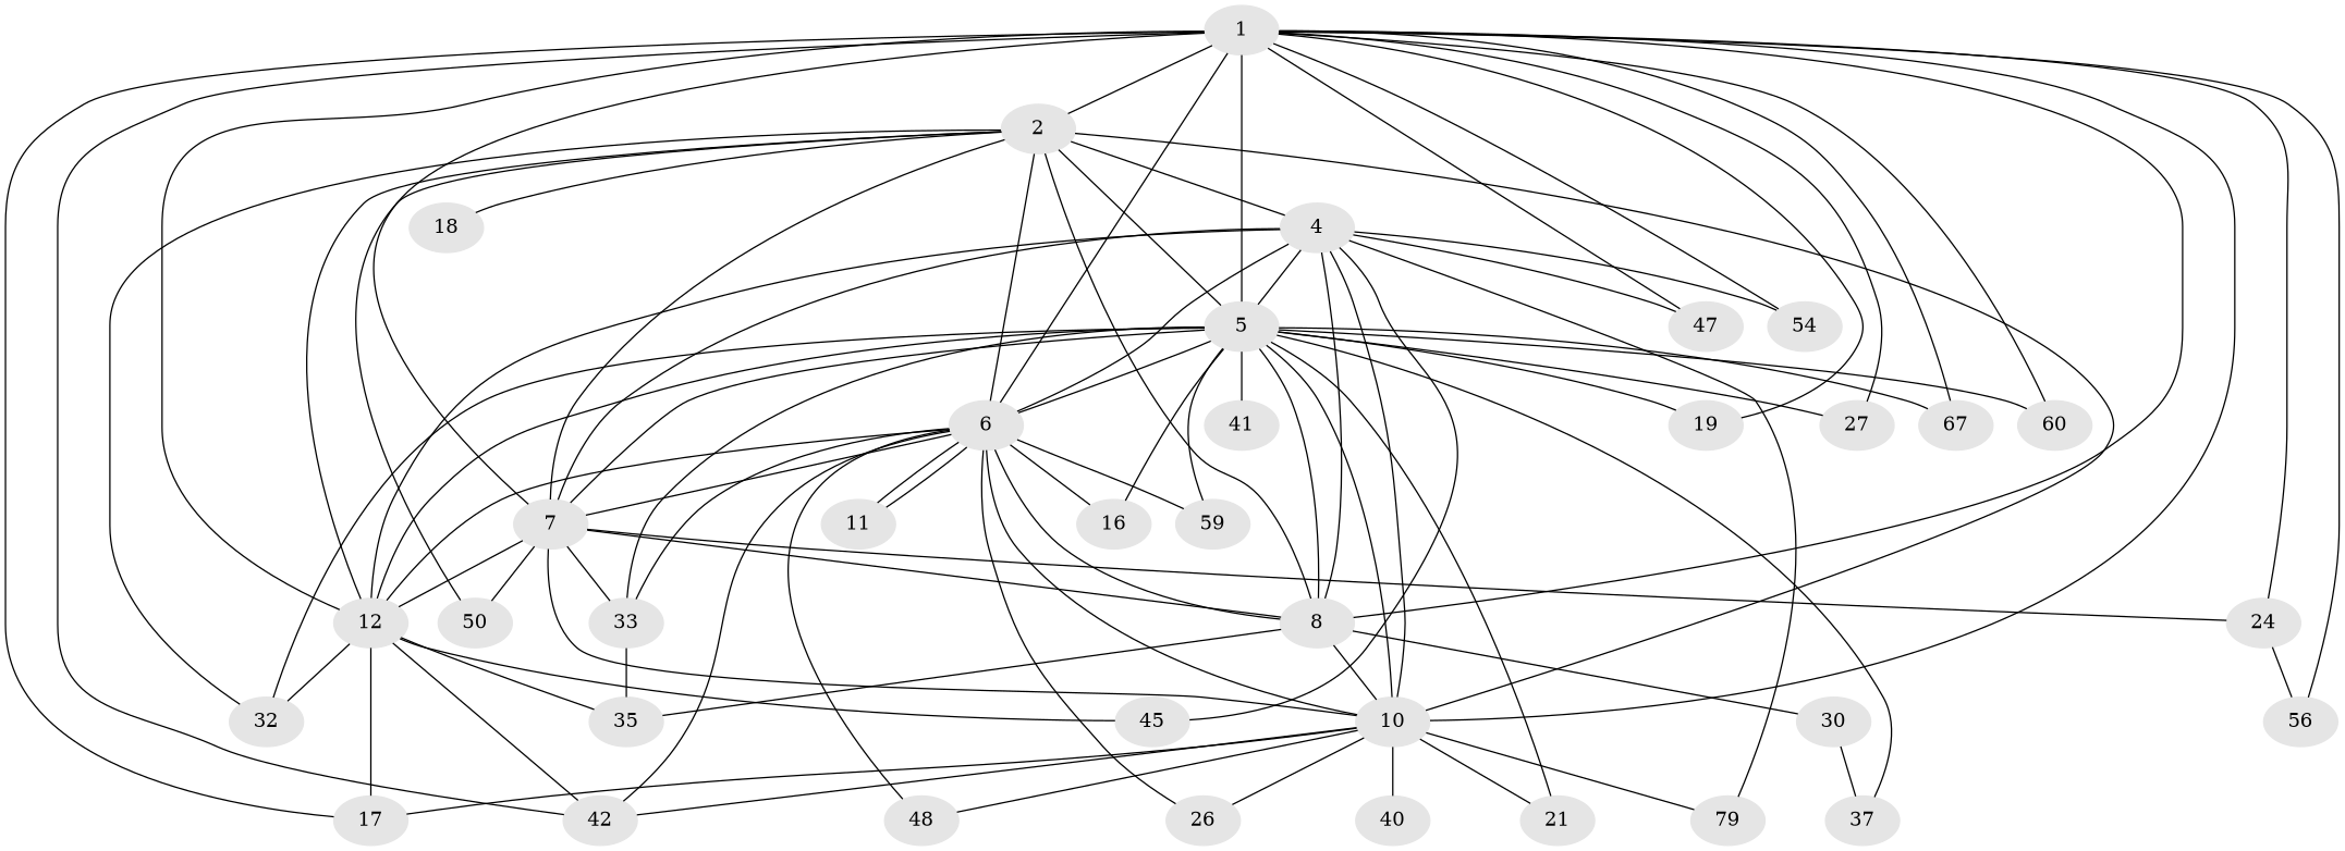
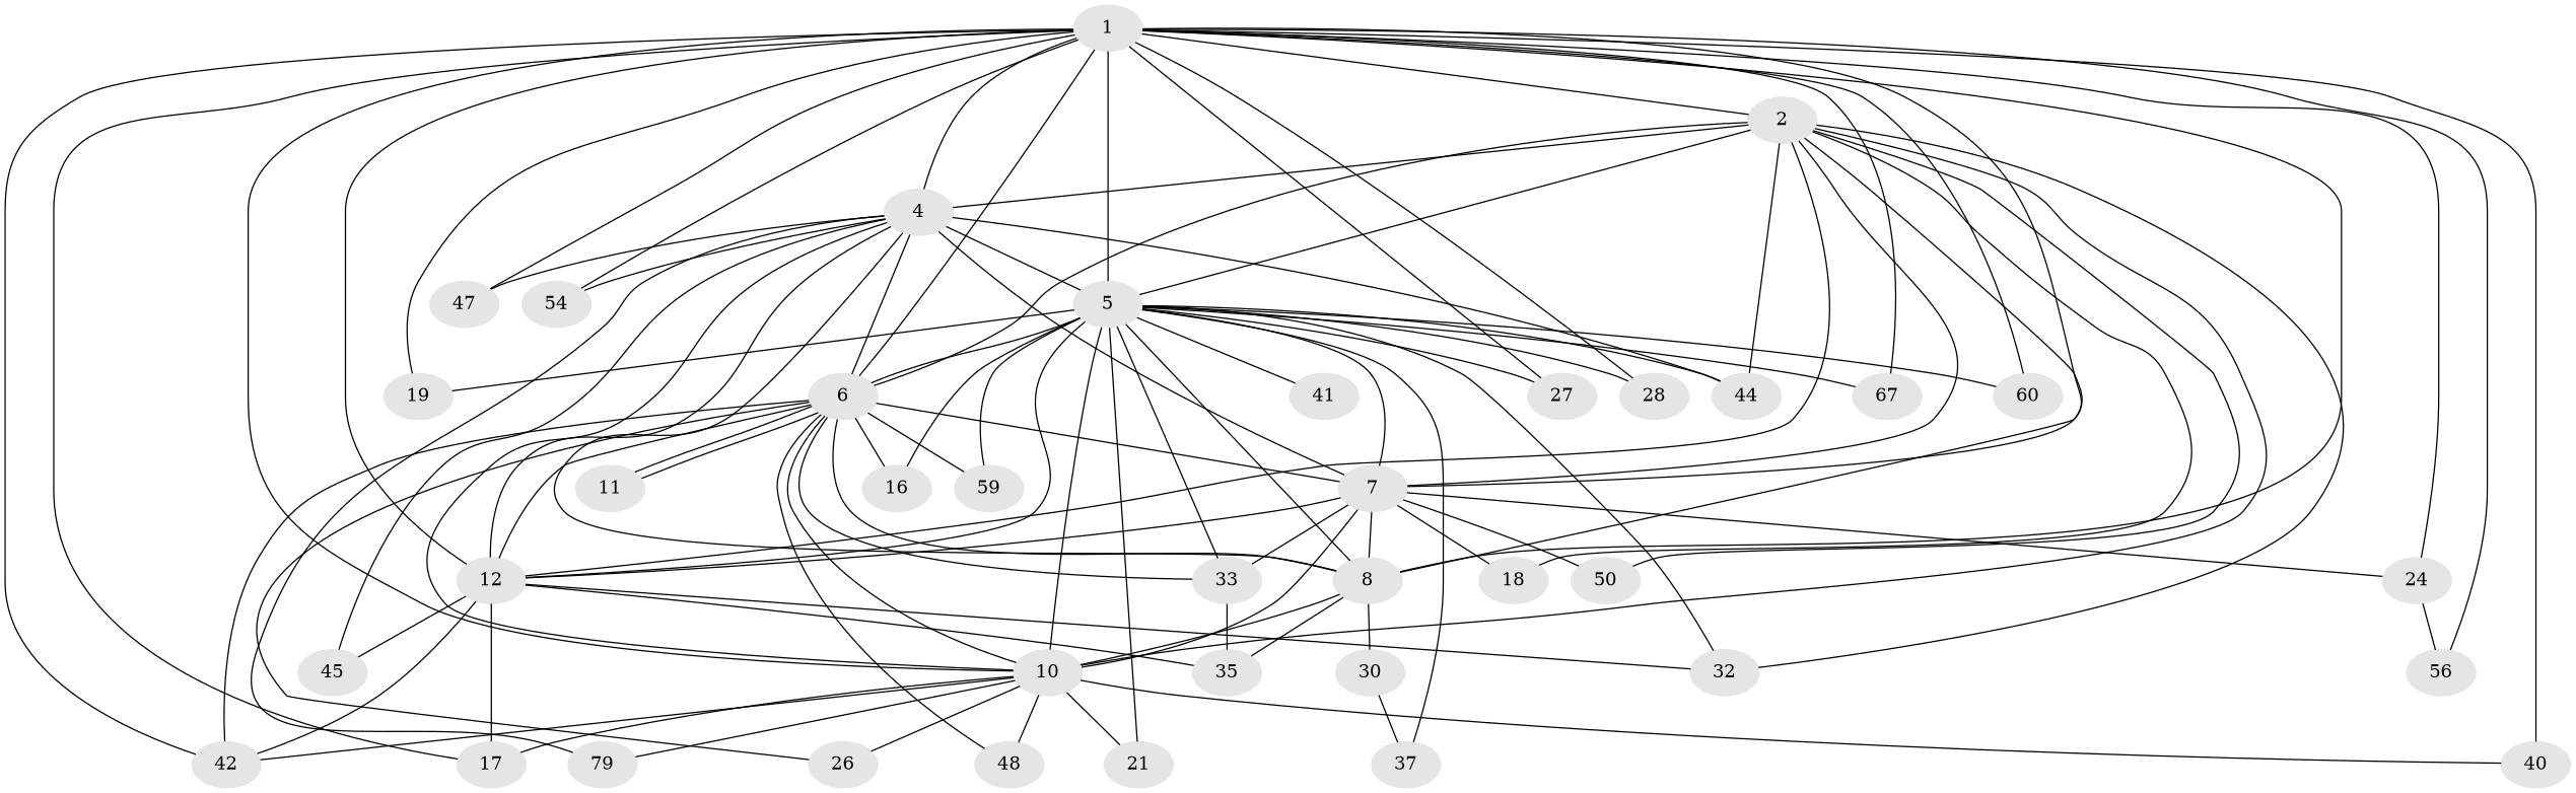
  graph {
    node [color=gray90 style=filled]
    1 [super="+49+3"]
    2
    4
    5 [super="+25+34+52+9+23+20+74+78"]
    6 [super="+14+46"]
    7
    8
    10
    12 [super="+37+57+13+43"]
    17
    19
    24
    27
+   28
    40 [super="+65"]
    42 [super="+69"]
    47
    54
    56 [super="+72"]
    67
    n21 [label=60]
    18
    32
+   44
    50
    45
    79
    16
    21
    n30 [label=33 super="+76"]
    n31 [label=37]
    41
    59
    11
    26
    48
    30
    35
    1 -- 2 [weight=2]
+   1 -- 4 [weight=3]
    1 -- 5 [weight=8]
    1 -- 6 [weight=3]
    1 -- 7 [weight=2]
    1 -- 8 [weight=2]
    1 -- 10 [weight=2]
    1 -- 12 [weight=3]
    1 -- 17
    1 -- 19
    1 -- 24
    1 -- 27
+   1 -- 28
+   1 -- 40 [weight=2]
    1 -- 42
    1 -- 47
    1 -- 54
    1 -- 56
    1 -- 67
    1 -- n21
    2 -- 4
    2 -- 5 [weight=2]
    2 -- 6
    2 -- 7
    2 -- 8
    2 -- 10
    2 -- 12
    2 -- 18
    2 -- 32
+   2 -- 44
    2 -- 50
    4 -- 5 [weight=3]
    4 -- 6
    4 -- 7
    4 -- 8
    4 -- 10
    4 -- 12
    4 -- 47
    4 -- 54
+   4 -- 44
    4 -- 45
    4 -- 79
    5 -- 6 [weight=5]
    5 -- 7 [weight=2]
    5 -- 8 [weight=3]
    5 -- 10 [weight=4]
    5 -- 12 [weight=3]
    5 -- 19
    5 -- 27
+   5 -- 28
    5 -- 67
    5 -- n21
    5 -- 32
+   5 -- 44
    5 -- 16 [weight=2]
    5 -- 21
    5 -- n30
    5 -- n31
    5 -- 41 [weight=2]
    5 -- 59
    6 -- 7
    6 -- 8
    6 -- 10
    6 -- 12 [weight=3]
    6 -- 42
    6 -- 16
    6 -- n30
    6 -- 59
    6 -- 11
    6 -- 11
    6 -- 26
    6 -- 48
    7 -- 8
    7 -- 10
    7 -- 12
    7 -- 24
+   7 -- 18
    7 -- 50
    7 -- n30
    8 -- 10
    8 -- 30
    8 -- 35
    10 -- 17
    10 -- 40
    10 -- 42
    10 -- 79
    10 -- 21
    10 -- 26
    10 -- 48
    12 -- 17
    12 -- 42
    12 -- 32
    12 -- 45
    12 -- 35
    24 -- 56
    n30 -- 35
    30 -- n31
  }
